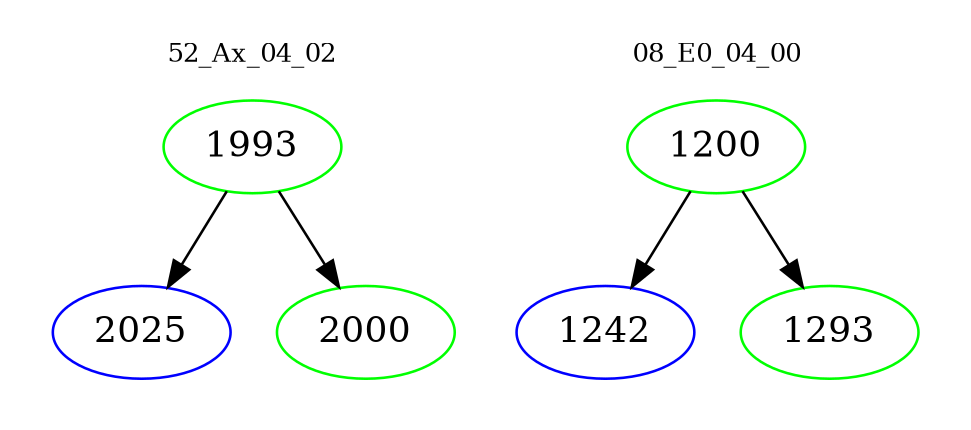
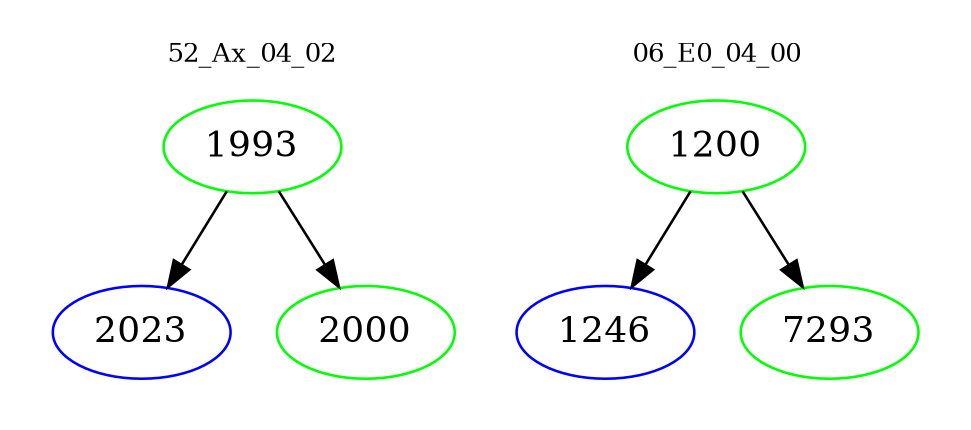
  digraph {
    node [color=green]
    edge [color=black]
    n1 [label=1993]
-   n2 [color=blue label=2025]
+   n2 [color=blue label=2023]
    n3 [label=2000]
    n4 [label=1200]
-   n5 [color=blue label=1242]
-   n6 [label=1293]
+   n5 [color=blue label=1246]
+   n6 [label=7293]
    subgraph cluster_1 {
      color=white
      fontsize=10
      label="52_Ax_04_02"
      n1
      n2
      n3
    }
    subgraph cluster_2 {
      color=white
      fontsize=10
-     label="08_E0_04_00"
+     label="06_E0_04_00"
      n4
      n5
      n6
    }
    n1 -> n2
    n1 -> n3
    n4 -> n5
    n4 -> n6
  }
